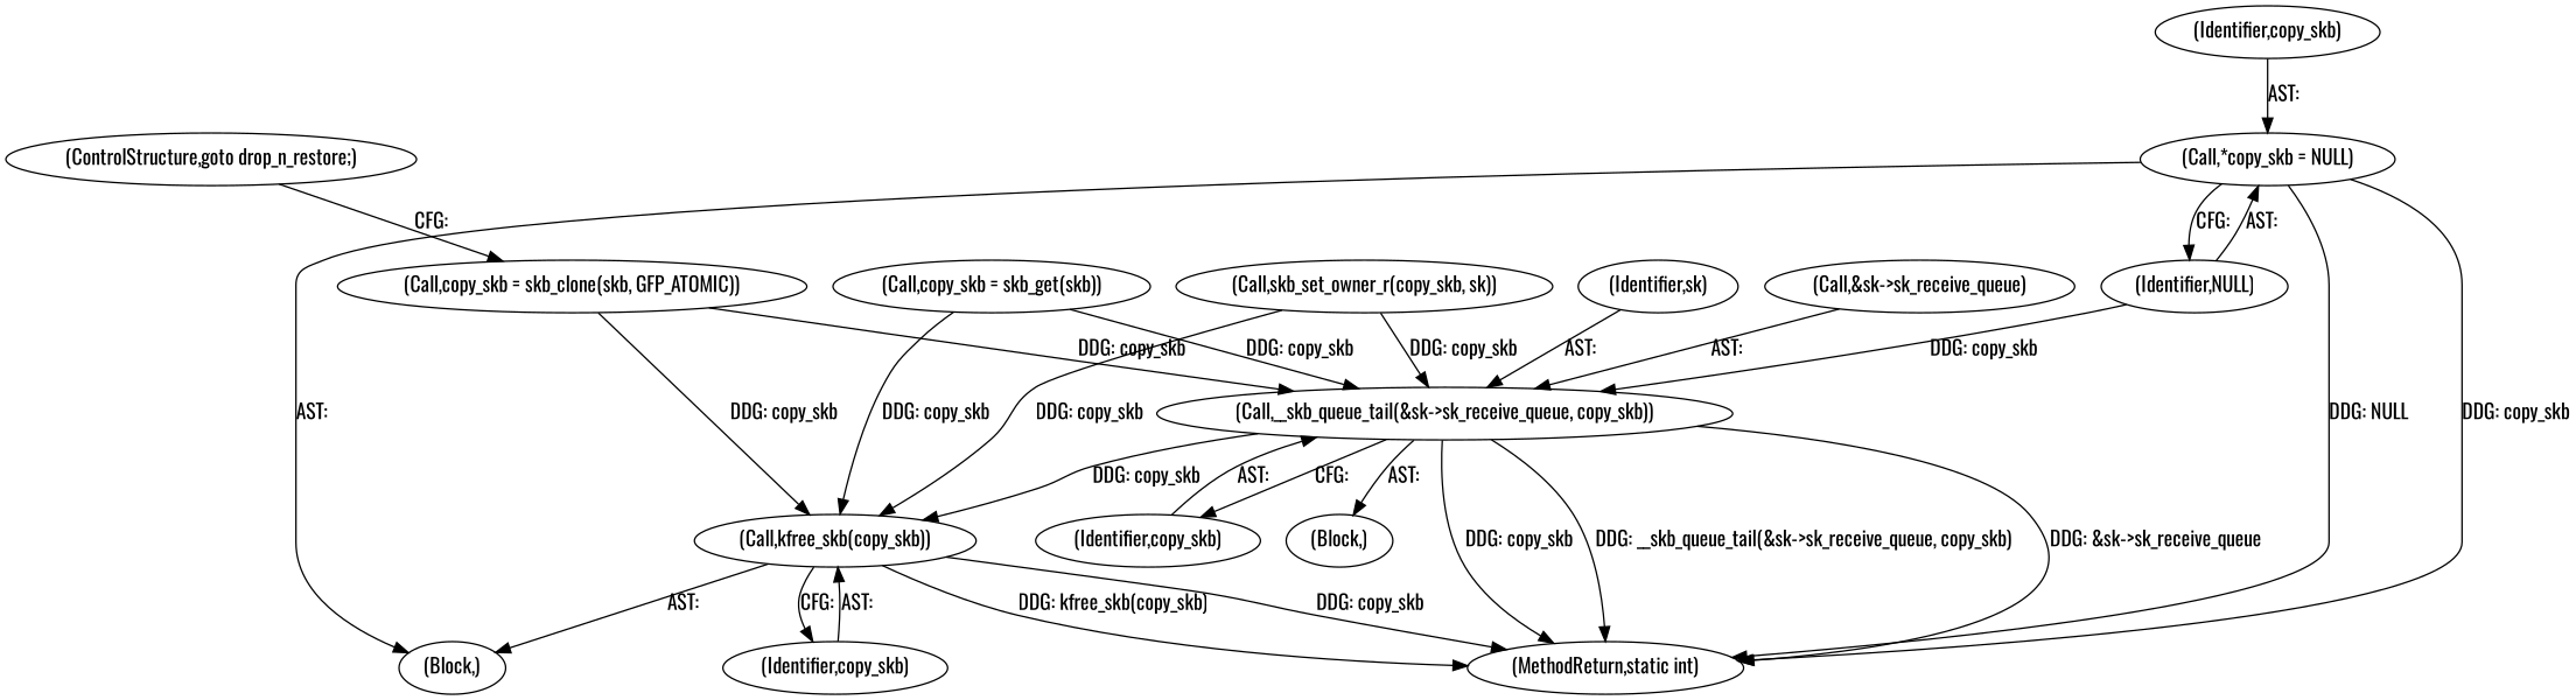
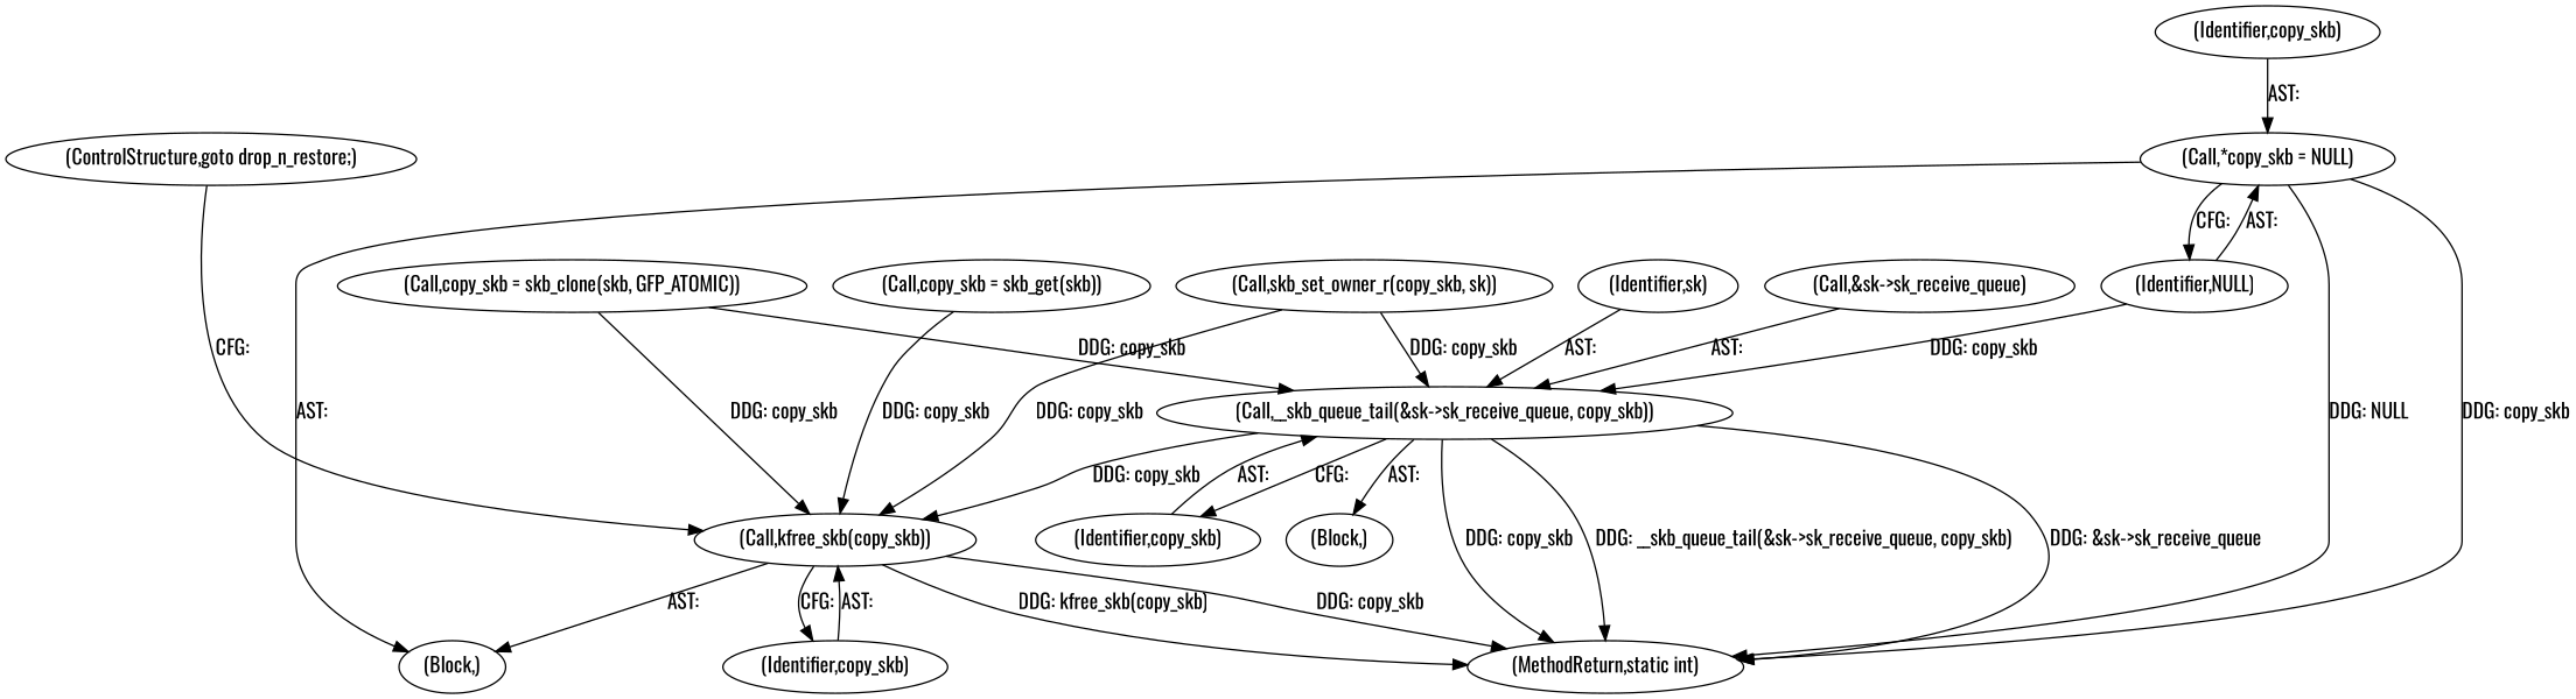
  digraph {
    fontname=Oswald
    node [fontname=Oswald]
    edge [fontname=Oswald]
    n1 [label="(Call,*copy_skb = NULL)"]
    n2 [label="(Block,)"]
    n3 [label="(MethodReturn,static int)"]
    n4 [label="(Identifier,NULL)"]
    n5 [label="(Call,__skb_queue_tail(&sk->sk_receive_queue, copy_skb))"]
    n6 [label="(Call,kfree_skb(copy_skb))"]
    n7 [label="(Identifier,copy_skb)"]
    n8 [label="(Block,)"]
    n9 [label="(Identifier,copy_skb)"]
    n10 [label="(ControlStructure,goto drop_n_restore;)"]
    n11 [label="(Call,skb_set_owner_r(copy_skb, sk))"]
    n12 [label="(Call,copy_skb = skb_get(skb))"]
    n13 [label="(Identifier,sk)"]
    n14 [label="(Call,&sk->sk_receive_queue)"]
    n15 [label="(Call,copy_skb = skb_clone(skb, GFP_ATOMIC))"]
    n16 [label="(Identifier,copy_skb)"]
    n1 -> n2 [label="AST: "]
    n1 -> n3 [label="DDG: NULL"]
    n1 -> n3 [label="DDG: copy_skb"]
    n1 -> n4 [label="CFG: "]
    n4 -> n1 [label="AST: "]
    n4 -> n5 [label="DDG: copy_skb"]
    n5 -> n3 [label="DDG: &sk->sk_receive_queue"]
    n5 -> n3 [label="DDG: copy_skb"]
    n5 -> n3 [label="DDG: __skb_queue_tail(&sk->sk_receive_queue, copy_skb)"]
    n5 -> n6 [label="DDG: copy_skb"]
    n5 -> n7 [label="CFG: "]
    n5 -> n8 [label="AST: "]
    n6 -> n2 [label="AST: "]
    n6 -> n3 [label="DDG: kfree_skb(copy_skb)"]
    n6 -> n3 [label="DDG: copy_skb"]
    n6 -> n9 [label="CFG: "]
    n7 -> n5 [label="AST: "]
    n9 -> n6 [label="AST: "]
-   n10 -> n15 [label="CFG: "]
+   n10 -> n6 [label="CFG: "]
    n11 -> n5 [label="DDG: copy_skb"]
    n11 -> n6 [label="DDG: copy_skb"]
-   n12 -> n5 [label="DDG: copy_skb"]
    n12 -> n6 [label="DDG: copy_skb"]
    n13 -> n5 [label="AST: "]
    n14 -> n5 [label="AST: "]
    n15 -> n5 [label="DDG: copy_skb"]
    n15 -> n6 [label="DDG: copy_skb"]
    n16 -> n1 [label="AST: "]
  }
